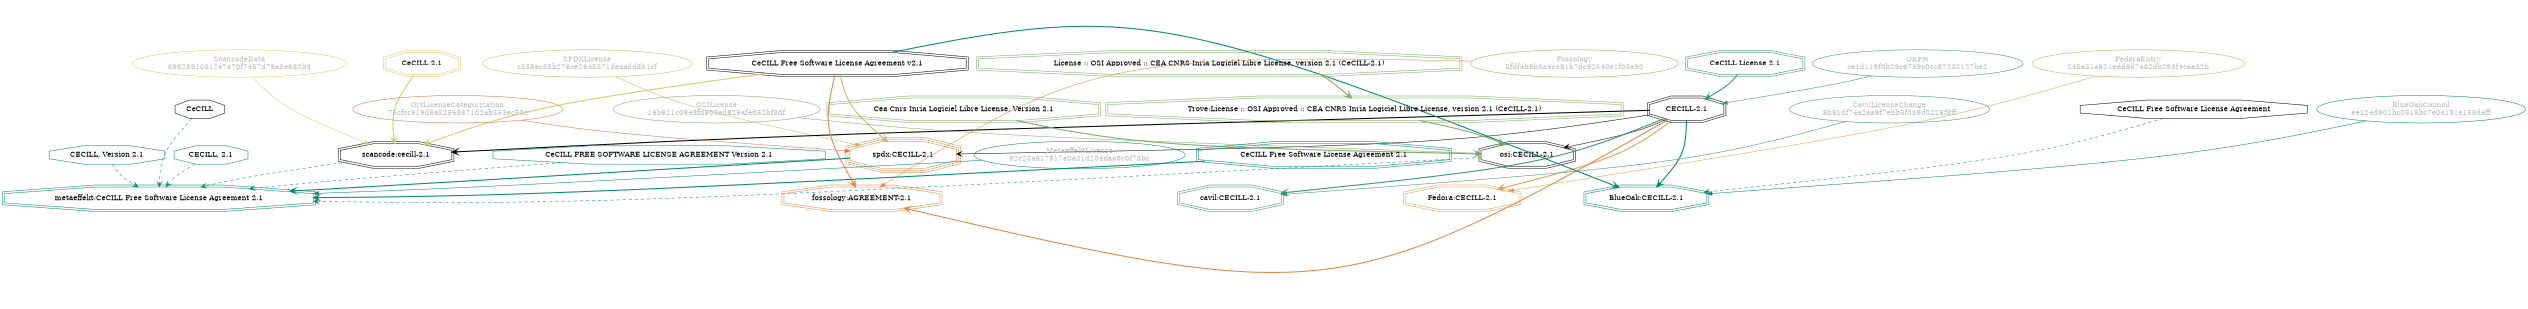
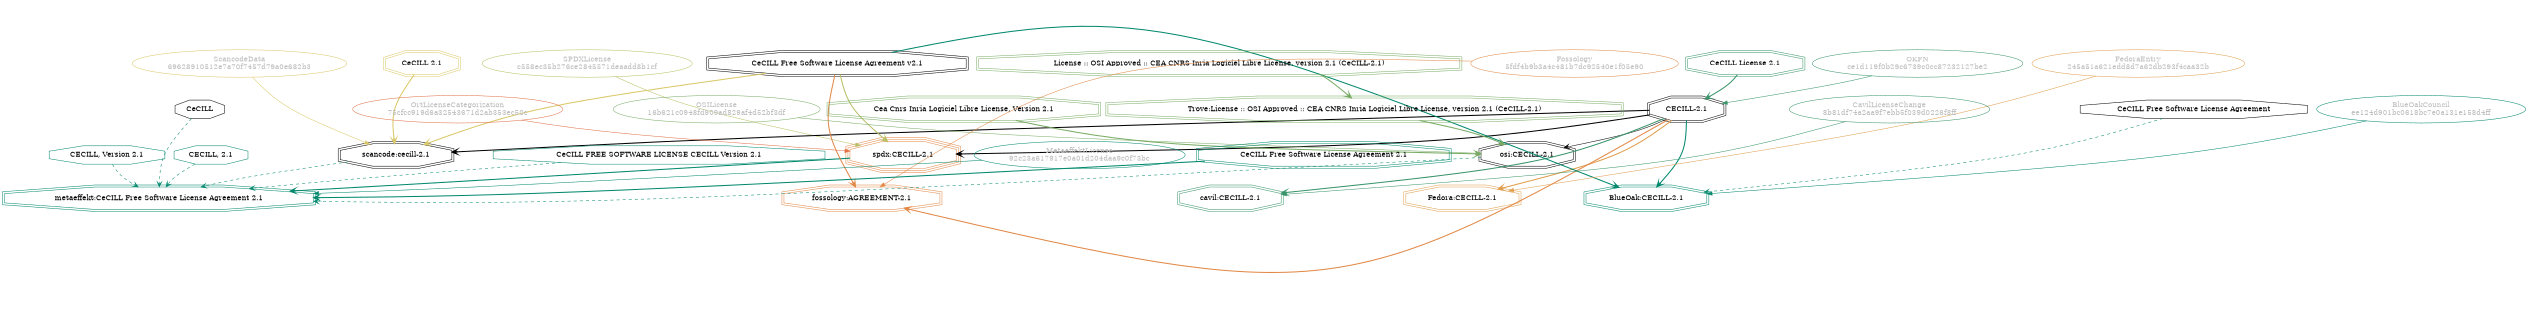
  strict digraph {
    splines=curved
    node [color="#00876c" shape=doubleoctagon]
    edge [color="#00876c" weight=0.7 arrowhead=vee style=bold]
    n1 [color="#b8bf62" fillcolor="beige;1" fontcolor=gray label="SPDXLicense\nc558ec35b276ce2845571deaadd8b1cf" shape=ellipse]
    n2 [color="#e18745" label="spdx:CECILL-2.1" shape=tripleoctagon]
    n3 [label="metaeffekt:CeCILL Free Software License Agreement 2.1"]
    n4 [color="#e09d4b" label="Fedora:CECILL-2.1"]
    n5 [label="CECILL-2.1" color=""]
    n6 [label="osi:CECILL-2.1" color=""]
    n7 [label="BlueOak:CECILL-2.1"]
    n8 [label="scancode:cecill-2.1" color=""]
    n9 [color="#e18745" label="fossology:AGREEMENT-2.1"]
    n10 [color="#379469" label="cavil:CECILL-2.1"]
    n11 [label="CeCILL Free Software License Agreement v2.1" color=""]
    n12 [color="#78ab63" fillcolor="beige;1" fontcolor=gray label="OSILicense\n16b621c0948fd909ad829af4d52bf3df" shape=ellipse]
    n13 [color="#78ab63" label="Cea Cnrs Inria Logiciel Libre License, Version 2.1"]
    n14 [color="#78ab63" label="Trove:License :: OSI Approved :: CEA CNRS Inria Logiciel Libre License, version 2.1 (CeCILL-2.1)"]
    n15 [color="#78ab63" label="License :: OSI Approved :: CEA CNRS Inria Logiciel Libre License, version 2.1 (CeCILL-2.1)"]
    n16 [label=CeCILL shape=octagon color=""]
    n17 [color="#e09d4b" fillcolor="beige;1" fontcolor=gray label="FedoraEntry\n245a51a621edd8d7a62db293f4caa32b" shape=ellipse]
    n18 [label="CeCILL Free Software License Agreement" shape=octagon color=""]
    n19 [fillcolor="beige;1" fontcolor=gray label="BlueOakCouncil\nee124d901bc0618bc7e0a131e158d4ff" shape=ellipse]
    n20 [color="#dac767" fillcolor="beige;1" fontcolor=gray label="ScancodeData\n69628910512e7a70f7457d79a0e682b3" shape=ellipse]
    n21 [color="#dac767" label="CeCILL 2.1"]
    n22 [color="#e18745" fillcolor="beige;1" fontcolor=gray label="Fossology\n5fdf4b9b3a4c481b7dc92540e1f05e90" shape=ellipse]
    n23 [color="#379469" fillcolor="beige;1" fontcolor=gray label="OKFN\nce1d119f0b29c6739c0cc87232127be2" shape=ellipse]
    n24 [color="#379469" label="CeCILL License 2.1"]
    n25 [color="#e06f45" fillcolor="beige;1" fontcolor=gray label="OrtLicenseCategorization\n75cfcc919d6a32543671d2ab353ec50c" shape=ellipse]
    n26 [color="#379469" fillcolor="beige;1" fontcolor=gray label="CavilLicenseChange\n8b81df74a2aa9f7ebb5f039d0226f8ff" shape=ellipse]
    n27 [fillcolor="beige;1" fontcolor=gray label="MetaeffektLicense\n92c23a617917e0a01d204daa9c0f73bc" shape=ellipse]
    n28 [label="CeCILL Free Software License Agreement 2.1"]
    n29 [label="CECILL, Version 2.1" shape=octagon]
    n30 [label="CECILL, 2.1" shape=octagon]
-   n31 [label="CeCILL FREE SOFTWARE LICENSE AGREEMENT Version 2.1" shape=octagon]
+   n31 [label="CeCILL FREE SOFTWARE LICENSE CECILL Version 2.1" shape=octagon]
    n1 -> n2 [color="#b8bf62" weight=0.5 arrowhead="" style=""]
    n2 -> n3
-   n5 -> n2 [style=solid color=""]
+   n5 -> n2 [color=""]
    n5 -> n4 [color="#e09d4b"]
    n5 -> n6 [style=solid color=""]
    n5 -> n7
    n5 -> n8 [color=""]
    n5 -> n9 [color="#e18745"]
    n5 -> n10 [color="#379469"]
    n6 -> n3 [style=dashed weight=0.5]
    n8 -> n3 [style=dashed weight=0.5]
    n11 -> n2 [color="#b8bf62"]
    n11 -> n7
    n11 -> n8 [color="#dac767"]
    n11 -> n9 [color="#e18745"]
    n12 -> n6 [color="#78ab63" weight=0.5 arrowhead="" style=""]
    n13 -> n6 [color="#78ab63"]
    n14 -> n6 [color="#78ab63"]
    n15 -> n14 [color="#78ab63"]
    n16 -> n3 [style=dashed weight=0.5]
    n17 -> n4 [color="#e09d4b" weight=0.5 arrowhead="" style=""]
    n18 -> n7 [style=dashed weight=0.5]
    n19 -> n7 [weight=0.5 arrowhead="" style=""]
    n20 -> n8 [color="#dac767" weight=0.5 arrowhead="" style=""]
    n21 -> n8 [color="#dac767"]
    n22 -> n9 [color="#e18745" weight=0.5 arrowhead="" style=""]
    n23 -> n5 [color="#379469" weight=0.5 arrowhead="" style=""]
    n24 -> n5 [color="#379469"]
    n25 -> n2 [color="#e06f45" weight=0.5 arrowhead="" style=""]
    n26 -> n10 [color="#379469" weight=0.5 arrowhead="" style=""]
    n27 -> n3 [weight=0.5 arrowhead="" style=""]
    n28 -> n3
    n29 -> n3 [style=dashed weight=0.5]
    n30 -> n3 [style=dashed weight=0.5]
    n31 -> n3 [style=dashed weight=0.5]
  }
